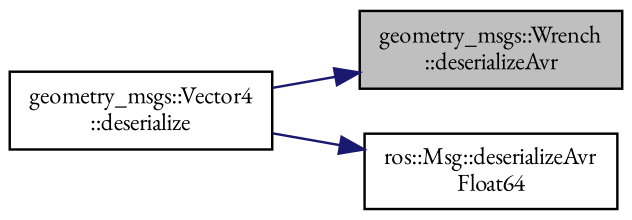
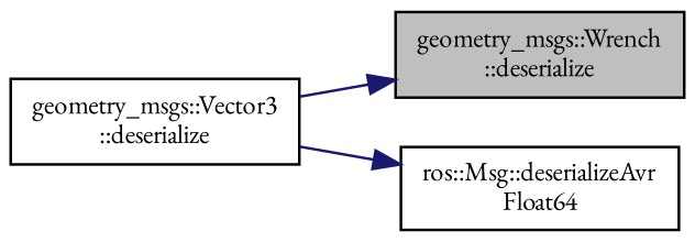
  digraph {
    fontname="EB Garamond"
    rankdir=LR
    node [color=black fillcolor=white fontname="EB Garamond" fontsize=10 shape=record style=filled]
    edge [color=midnightblue fontname="EB Garamond" fontsize=10 labelfontname=Helvetica labelfontsize=10 style=solid]
-   n1 [fillcolor=grey75 fontcolor=black height=0.2 label="geometry_msgs::Wrench\l::deserializeAvr" width=0.4]
-   n2 [height=0.2 label="geometry_msgs::Vector4\l::deserialize" width=0.4]
+   n1 [fillcolor=grey75 fontcolor=black height=0.2 label="geometry_msgs::Wrench\l::deserialize" width=0.4]
+   n2 [height=0.2 label="geometry_msgs::Vector3\l::deserialize" width=0.4]
    n3 [height=0.2 label="ros::Msg::deserializeAvr\lFloat64" width=0.4]
    n2 -> n1
    n2 -> n3
  }
